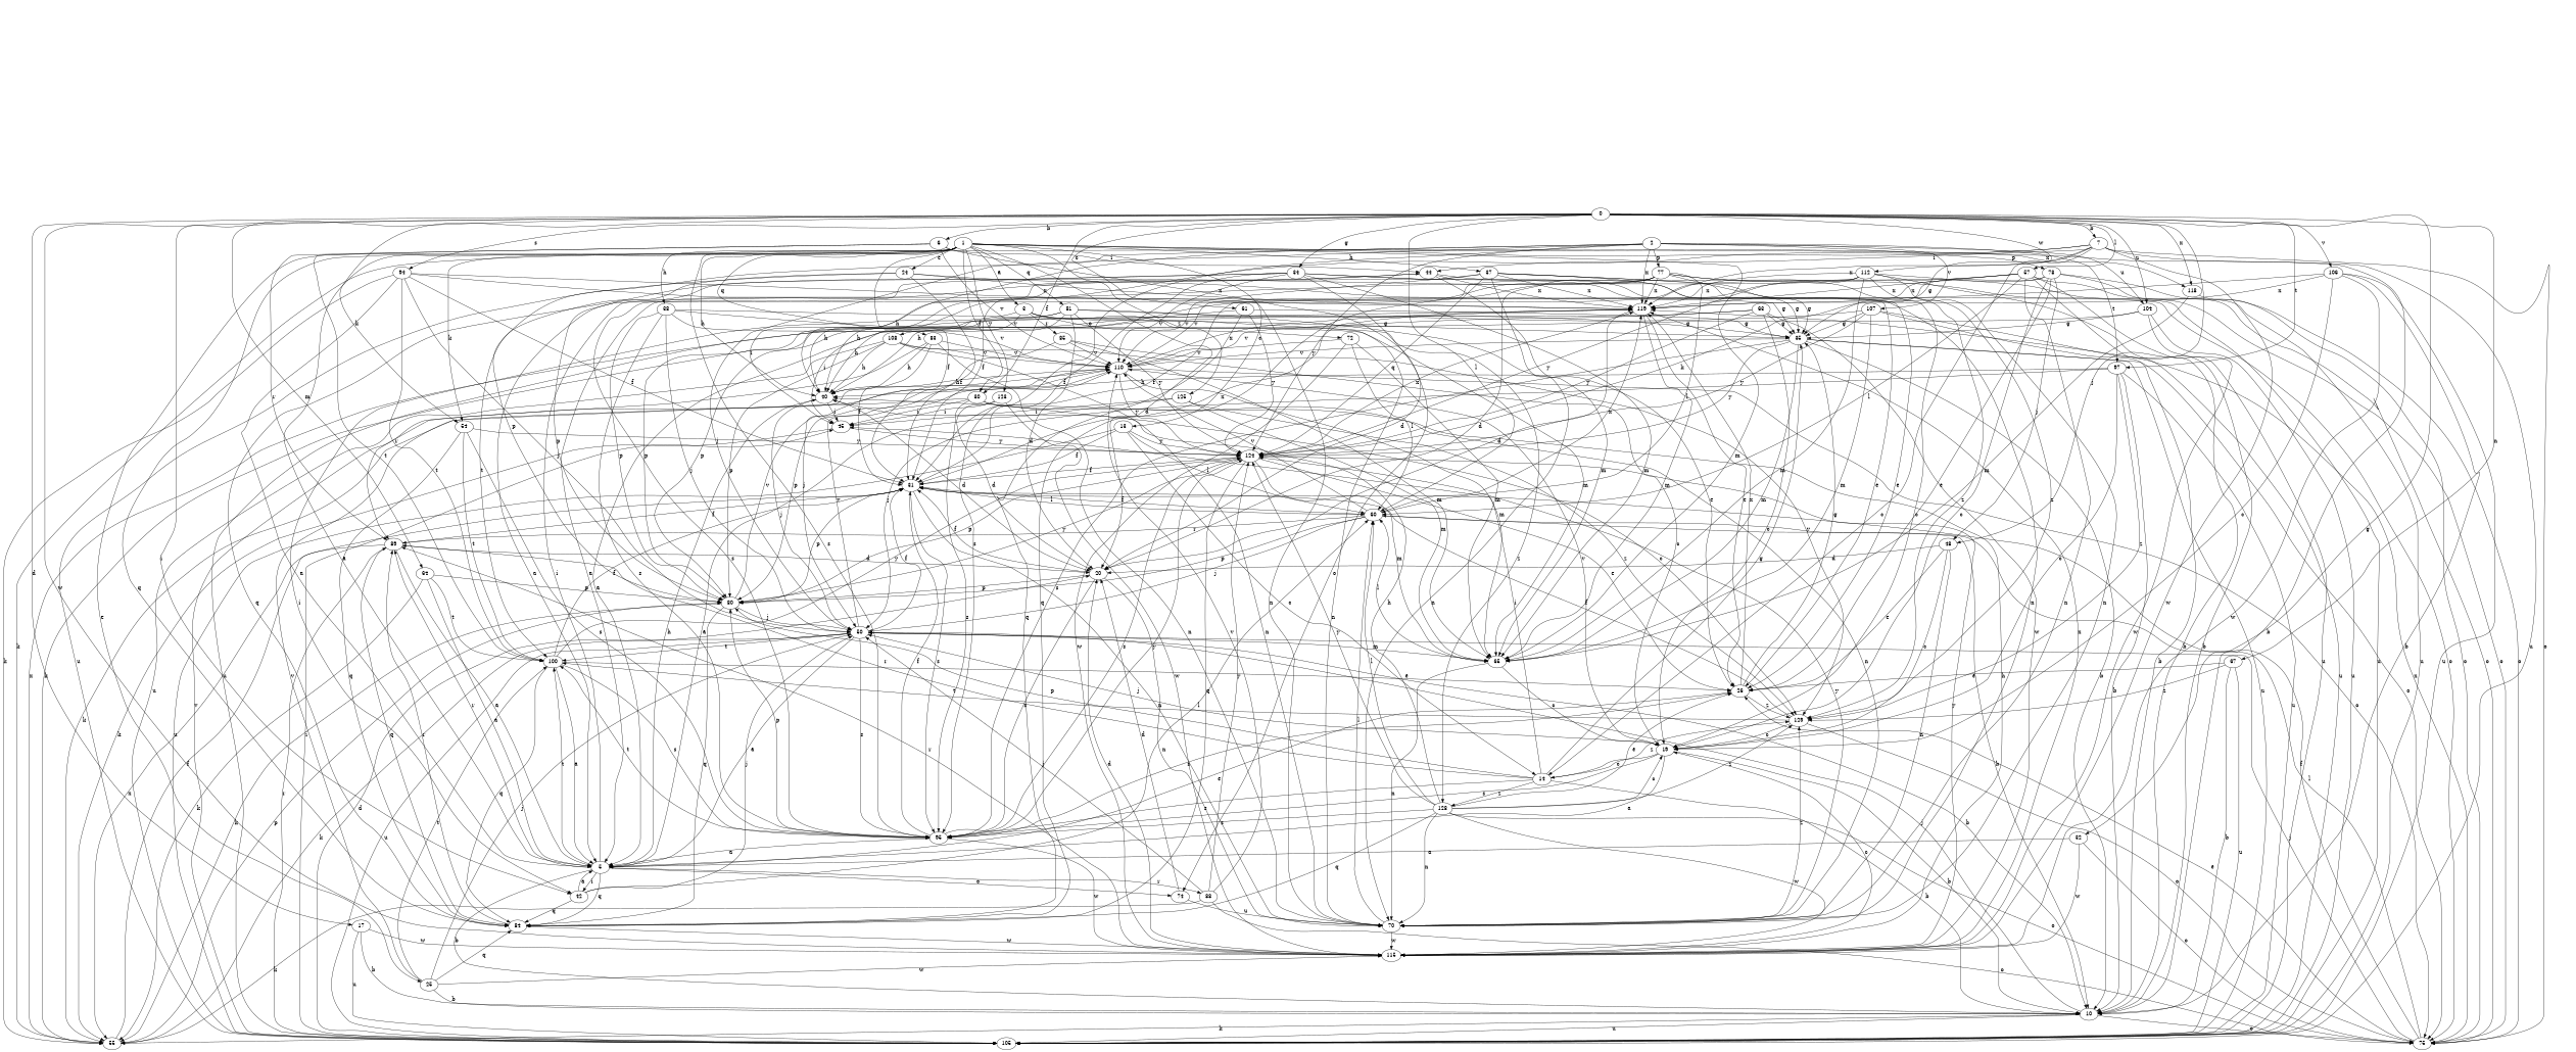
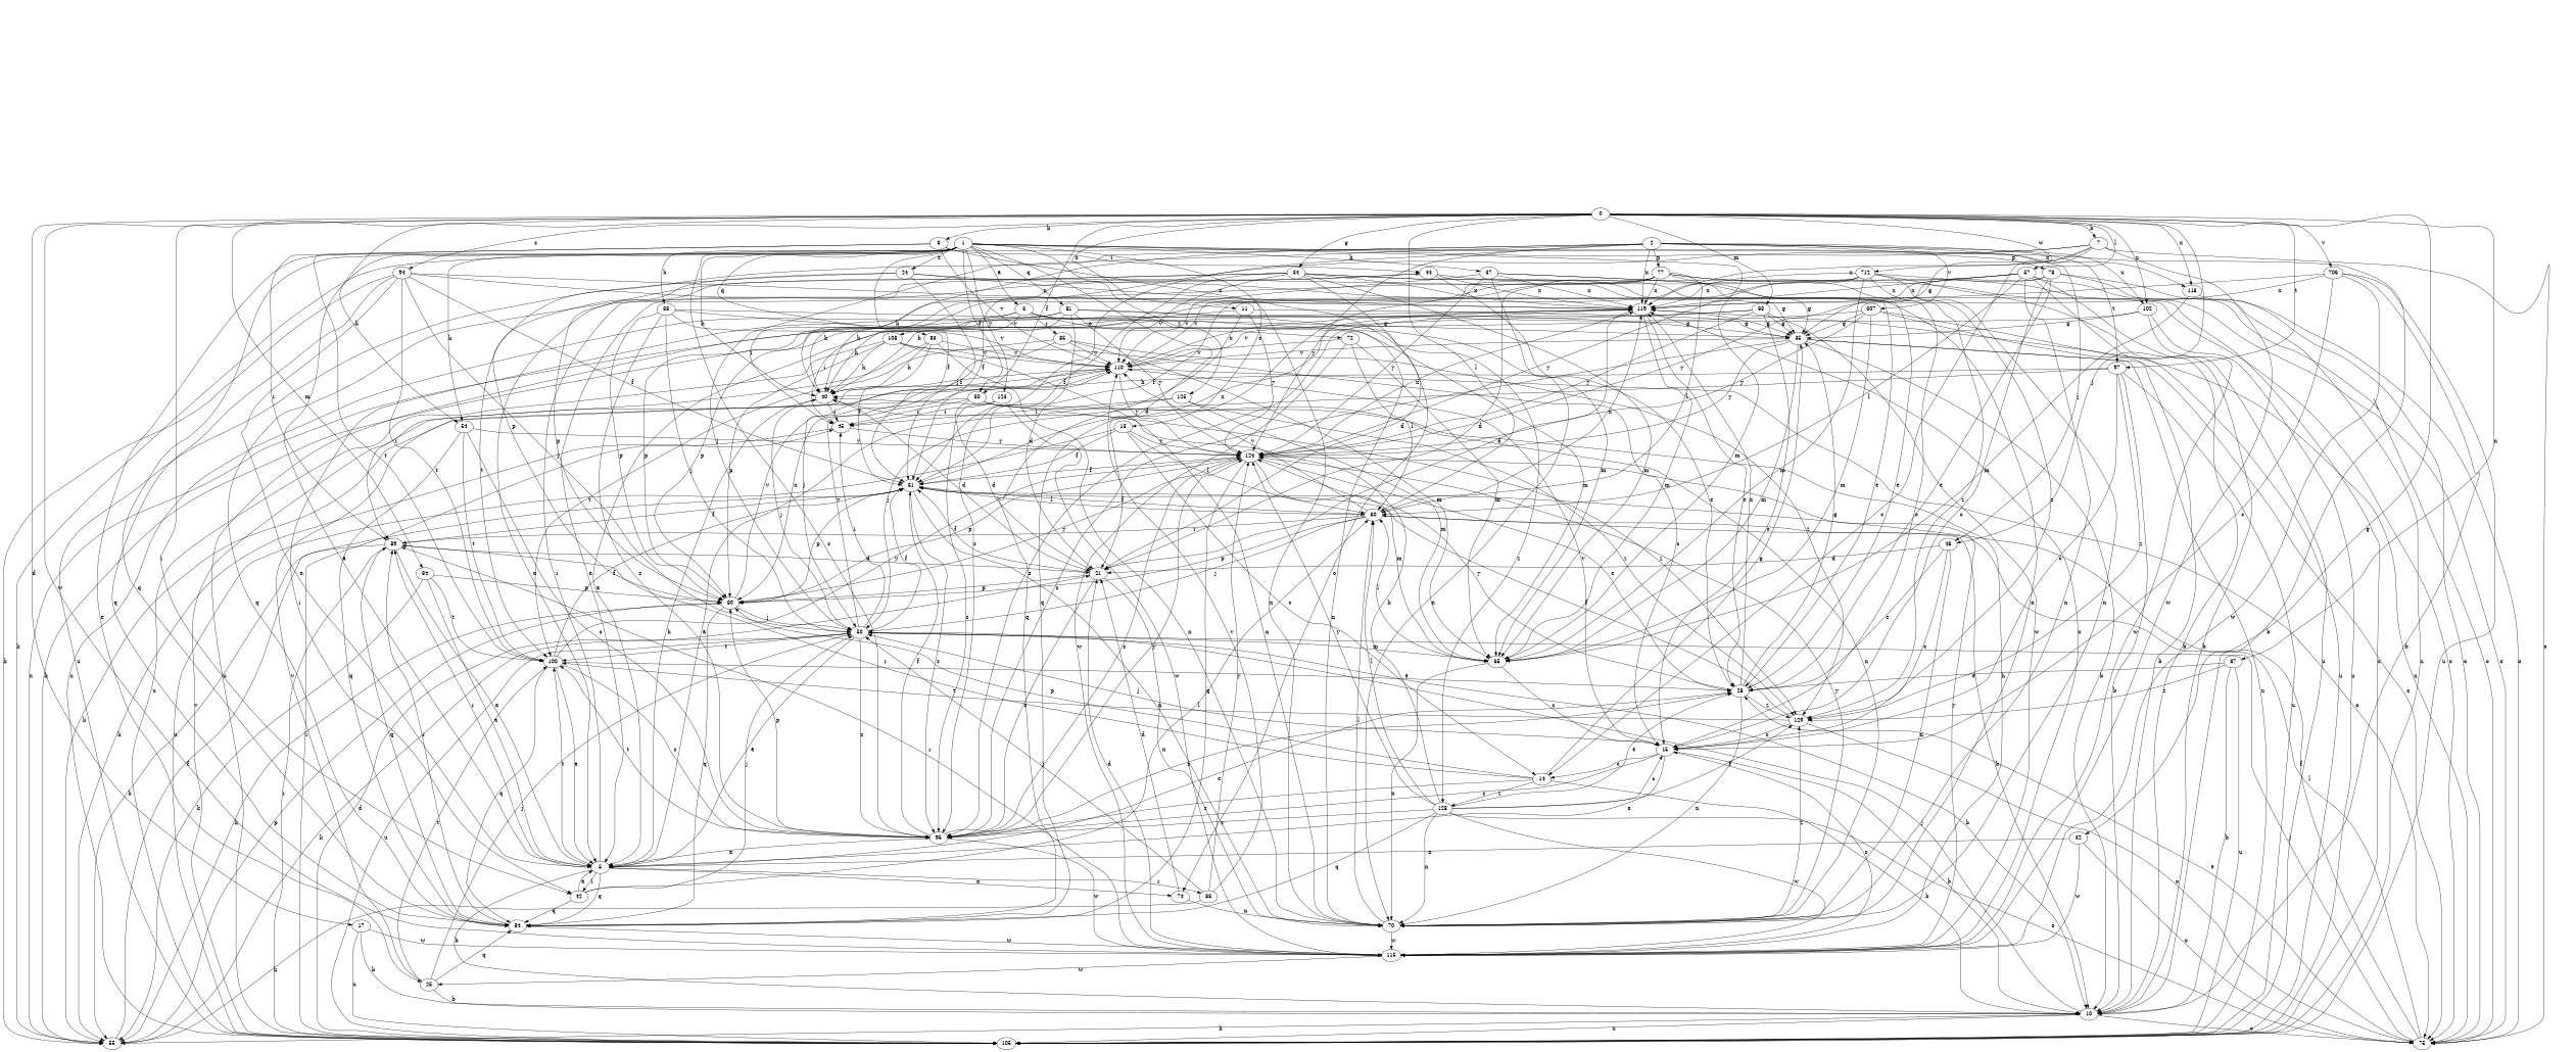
  strict digraph {
    0
    6
    7
-   11 [label=61]
+   11
    17
    30
    32
    34
    42
    48
    54
    57
    60
    63
    64
    67
    94
    97
-   104
-   106
-   112
+   104 [label=102]
+   106 [label=706]
+   112 [label=712]
    115
    118
    44
    74
    89
    100
    110
    31
    40
    119
    14
    35
    75
    105
    84
    124
    45
    10
    95
    55
    70
    129
    5
-   20
+   20 [label=21]
    65
    26
    50
-   15 [label=19]
+   15
    80
    1
    3
    13
    24
    25
    37
    38
    81
    83
    123
    125
    72
    85
    108
    128
    88
    2
    77
    78
-   107
+   107 [label=307]
    0 -> 6 [label=b]
    0 -> 7 [label=b]
    0 -> 11 [label=c]
    0 -> 17 [label=d]
    0 -> 30 [label=f]
    0 -> 32 [label=g]
    0 -> 34 [label=g]
    0 -> 42 [label=i]
    0 -> 48 [label=j]
    0 -> 54 [label=k]
    0 -> 57 [label=l]
    0 -> 60 [label=l]
+   0 -> 63 [label=m]
    0 -> 64 [label=m]
    0 -> 67 [label=n]
    0 -> 94 [label=s]
    0 -> 97 [label=t]
    0 -> 104 [label=u]
    0 -> 106 [label=v]
    0 -> 112 [label=w]
    0 -> 115 [label=w]
    0 -> 118 [label=x]
    6 -> 44 [label=i]
    6 -> 74 [label=o]
    6 -> 89 [label=r]
    6 -> 100 [label=t]
    6 -> 110 [label=v]
    7 -> 115 [label=w]
-   7 -> 44 [label=i]
    7 -> 31 [label=f]
    7 -> 40 [label=h]
    7 -> 119 [label=x]
    7 -> 14 [label=c]
    7 -> 35 [label=g]
    7 -> 75 [label=o]
-   7 -> 105 [label=u]
+   3 -> 105 [label=u]
    11 -> 35 [label=g]
    11 -> 84 [label=q]
    11 -> 124 [label=y]
    11 -> 45 [label=i]
    17 -> 115 [label=w]
    17 -> 105 [label=u]
    17 -> 10 [label=b]
    30 -> 45 [label=i]
    30 -> 95 [label=s]
    30 -> 55 [label=k]
    30 -> 70 [label=n]
-   30 -> 129 [label=c]
+   30 -> 129 [label=z]
    32 -> 115 [label=w]
    32 -> 75 [label=o]
    32 -> 5 [label=a]
    34 -> 100 [label=t]
    34 -> 110 [label=v]
    34 -> 31 [label=f]
+   34 -> 119 [label=x]
    34 -> 70 [label=n]
    34 -> 5 [label=a]
    34 -> 20 [label=d]
    34 -> 65 [label=m]
    34 -> 26 [label=e]
    42 -> 60 [label=l]
    42 -> 84 [label=q]
    42 -> 5 [label=a]
    42 -> 50 [label=j]
    48 -> 70 [label=n]
    48 -> 20 [label=d]
    48 -> 26 [label=e]
    48 -> 15 [label=c]
    54 -> 100 [label=t]
    54 -> 84 [label=q]
    54 -> 124 [label=y]
    54 -> 95 [label=s]
    57 -> 60 [label=l]
    57 -> 31 [label=f]
    57 -> 40 [label=h]
    57 -> 119 [label=x]
    57 -> 75 [label=o]
    57 -> 105 [label=u]
    57 -> 10 [label=b]
    57 -> 70 [label=n]
    60 -> 89 [label=r]
    60 -> 110 [label=v]
    60 -> 31 [label=f]
    60 -> 119 [label=x]
    60 -> 10 [label=b]
    60 -> 50 [label=j]
    60 -> 80 [label=p]
    63 -> 115 [label=w]
    63 -> 110 [label=v]
    63 -> 35 [label=g]
    63 -> 124 [label=y]
    63 -> 55 [label=k]
    63 -> 15 [label=c]
    64 -> 100 [label=t]
    64 -> 55 [label=k]
    64 -> 5 [label=a]
    64 -> 80 [label=p]
    67 -> 105 [label=u]
    67 -> 10 [label=b]
    67 -> 129 [label=z]
    67 -> 26 [label=e]
    94 -> 100 [label=t]
    94 -> 31 [label=f]
    94 -> 119 [label=x]
+   94 -> 84 [label=q]
    94 -> 55 [label=k]
    94 -> 70 [label=n]
    94 -> 5 [label=a]
    94 -> 50 [label=j]
    97 -> 40 [label=h]
    97 -> 105 [label=u]
    97 -> 10 [label=b]
    97 -> 129 [label=z]
    97 -> 50 [label=j]
    97 -> 15 [label=c]
    104 -> 115 [label=w]
    104 -> 35 [label=g]
    104 -> 105 [label=u]
    104 -> 5 [label=a]
    106 -> 115 [label=w]
    106 -> 40 [label=h]
    106 -> 119 [label=x]
    106 -> 105 [label=u]
    106 -> 10 [label=b]
    106 -> 15 [label=c]
    112 -> 110 [label=v]
    112 -> 40 [label=h]
    112 -> 119 [label=x]
    112 -> 75 [label=o]
    112 -> 124 [label=y]
    112 -> 10 [label=b]
    112 -> 70 [label=n]
    112 -> 129 [label=z]
    112 -> 65 [label=m]
    115 -> 89 [label=r]
    115 -> 40 [label=h]
    115 -> 119 [label=x]
    115 -> 124 [label=y]
    115 -> 20 [label=d]
    115 -> 15 [label=c]
    118 -> 75 [label=o]
    118 -> 65 [label=m]
    44 -> 119 [label=x]
    44 -> 84 [label=q]
    44 -> 65 [label=m]
    44 -> 26 [label=e]
-   74 -> 70 [label=u]
+   74 -> 70 [label=n]
    74 -> 20 [label=d]
    89 -> 31 [label=f]
    89 -> 84 [label=q]
-   89 -> 55 [label=x]
+   89 -> 55 [label=k]
    89 -> 5 [label=a]
    89 -> 20 [label=d]
    100 -> 31 [label=f]
    100 -> 84 [label=q]
    100 -> 124 [label=y]
    100 -> 95 [label=s]
    100 -> 5 [label=a]
    100 -> 26 [label=e]
-   110 -> 40 [label=h]
+   110 -> 40 [label=j]
    110 -> 119 [label=x]
    110 -> 75 [label=o]
    110 -> 124 [label=y]
-   110 -> 65 [label=m]
-   110 -> 80 [label=p]
+   110 -> 80 [label=x]
    31 -> 60 [label=l]
    31 -> 119 [label=x]
    31 -> 95 [label=s]
    31 -> 70 [label=n]
    31 -> 80 [label=p]
    40 -> 45 [label=i]
    40 -> 20 [label=d]
    40 -> 50 [label=j]
-   37 -> 35 [label=g]
-   37 -> 95 [label=s]
+   119 -> 35 [label=g]
+   119 -> 95 [label=s]
    119 -> 20 [label=d]
    119 -> 65 [label=m]
    119 -> 26 [label=e]
    14 -> 89 [label=r]
    14 -> 35 [label=g]
    14 -> 10 [label=b]
    14 -> 95 [label=s]
-   14 -> 129 [label=z]
    14 -> 80 [label=p]
    14 -> 128 [label=z]
    35 -> 110 [label=v]
    35 -> 75 [label=o]
    35 -> 105 [label=u]
    35 -> 124 [label=y]
    35 -> 10 [label=b]
    35 -> 95 [label=s]
    35 -> 65 [label=m]
    75 -> 60 [label=l]
    75 -> 31 [label=f]
    75 -> 119 [label=x]
    75 -> 26 [label=e]
    75 -> 50 [label=j]
    105 -> 89 [label=r]
    105 -> 110 [label=v]
    105 -> 45 [label=i]
    105 -> 20 [label=d]
    84 -> 115 [label=w]
    84 -> 89 [label=r]
    124 -> 31 [label=f]
    124 -> 119 [label=x]
    124 -> 84 [label=q]
    124 -> 95 [label=s]
    124 -> 65 [label=m]
    124 -> 26 [label=e]
    124 -> 80 [label=p]
    45 -> 124 [label=y]
    45 -> 55 [label=k]
    10 -> 75 [label=o]
    10 -> 105 [label=u]
    10 -> 55 [label=k]
    10 -> 50 [label=j]
    95 -> 115 [label=w]
    95 -> 100 [label=t]
    95 -> 31 [label=f]
    95 -> 124 [label=y]
    95 -> 5 [label=a]
    95 -> 80 [label=p]
    55 -> 31 [label=f]
    55 -> 119 [label=x]
    55 -> 80 [label=p]
    70 -> 60 [label=l]
    70 -> 115 [label=w]
    70 -> 124 [label=y]
    70 -> 129 [label=z]
    129 -> 100 [label=t]
    129 -> 31 [label=f]
    129 -> 75 [label=o]
    129 -> 15 [label=c]
    5 -> 42 [label=i]
    5 -> 44 [label=i]
    5 -> 74 [label=o]
    5 -> 89 [label=r]
    5 -> 100 [label=t]
    5 -> 40 [label=h]
    5 -> 84 [label=q]
    5 -> 10 [label=b]
    5 -> 26 [label=e]
    5 -> 88 [label=r]
    20 -> 31 [label=f]
    20 -> 95 [label=s]
    20 -> 70 [label=n]
    20 -> 80 [label=p]
    65 -> 60 [label=l]
    65 -> 70 [label=n]
    65 -> 15 [label=c]
    26 -> 119 [label=x]
    26 -> 35 [label=g]
+   26 -> 124 [label=y]
    26 -> 95 [label=s]
+   26 -> 70 [label=n]
    26 -> 129 [label=z]
    50 -> 100 [label=t]
    50 -> 110 [label=v]
    50 -> 31 [label=f]
    50 -> 105 [label=u]
-   14 -> 45 [label=i]
+   50 -> 45 [label=i]
    50 -> 10 [label=b]
    50 -> 95 [label=s]
    50 -> 55 [label=k]
    50 -> 5 [label=a]
    50 -> 65 [label=m]
    15 -> 110 [label=v]
    15 -> 14 [label=c]
    15 -> 10 [label=b]
    15 -> 95 [label=s]
    15 -> 5 [label=a]
    15 -> 50 [label=j]
    80 -> 110 [label=v]
    80 -> 84 [label=q]
    80 -> 124 [label=y]
    80 -> 55 [label=k]
    80 -> 50 [label=j]
    1 -> 30 [label=f]
    1 -> 54 [label=k]
    1 -> 118 [label=x]
    1 -> 31 [label=f]
    1 -> 40 [label=h]
    1 -> 84 [label=q]
    1 -> 10 [label=b]
    1 -> 95 [label=s]
    1 -> 5 [label=a]
    1 -> 20 [label=d]
    1 -> 65 [label=m]
    1 -> 3 [label=a]
    1 -> 13 [label=c]
    1 -> 24 [label=e]
    1 -> 25 [label=e]
    1 -> 37 [label=h]
    1 -> 38 [label=h]
    1 -> 81 [label=q]
    1 -> 83 [label=q]
    1 -> 123 [label=y]
    1 -> 125 [label=z]
    3 -> 42 [label=i]
    3 -> 70 [label=n]
    3 -> 72 [label=o]
    3 -> 85 [label=r]
    3 -> 108 [label=v]
    3 -> 128 [label=z]
    13 -> 60 [label=l]
    13 -> 31 [label=f]
    13 -> 14 [label=c]
    13 -> 105 [label=u]
    13 -> 124 [label=y]
    24 -> 31 [label=f]
    24 -> 119 [label=x]
    24 -> 35 [label=g]
    24 -> 105 [label=u]
    24 -> 80 [label=p]
-   25 -> 115 [label=w]
+   115 -> 25 [label=w]
    25 -> 100 [label=t]
    25 -> 110 [label=v]
    25 -> 84 [label=q]
    25 -> 10 [label=b]
    25 -> 50 [label=j]
    37 -> 110 [label=v]
    37 -> 119 [label=x]
    37 -> 75 [label=o]
-   37 -> 124 [label=q]
+   37 -> 124 [label=y]
    37 -> 70 [label=n]
    37 -> 15 [label=c]
    38 -> 110 [label=v]
    38 -> 35 [label=g]
    38 -> 95 [label=s]
    38 -> 65 [label=m]
    38 -> 50 [label=j]
    38 -> 80 [label=p]
    81 -> 40 [label=h]
    81 -> 35 [label=g]
    81 -> 105 [label=u]
    81 -> 124 [label=y]
    81 -> 20 [label=d]
    81 -> 26 [label=e]
    81 -> 80 [label=p]
    83 -> 89 [label=r]
    83 -> 110 [label=v]
    83 -> 31 [label=f]
    83 -> 40 [label=h]
    83 -> 70 [label=n]
    123 -> 115 [label=w]
    123 -> 45 [label=i]
    123 -> 20 [label=d]
    125 -> 45 [label=i]
    125 -> 129 [label=z]
    125 -> 5 [label=a]
    125 -> 65 [label=m]
    72 -> 60 [label=l]
    72 -> 115 [label=w]
    72 -> 110 [label=v]
    72 -> 65 [label=m]
+   85 -> 100 [label=t]
    85 -> 110 [label=v]
-   85 -> 129 [label=y]
+   85 -> 129 [label=z]
    85 -> 65 [label=m]
    85 -> 50 [label=j]
    108 -> 110 [label=v]
    108 -> 40 [label=h]
    108 -> 105 [label=u]
    108 -> 70 [label=n]
    108 -> 15 [label=c]
    108 -> 80 [label=p]
    128 -> 60 [label=l]
    128 -> 115 [label=w]
    128 -> 40 [label=h]
    128 -> 75 [label=o]
    128 -> 84 [label=q]
    128 -> 124 [label=y]
    128 -> 95 [label=s]
    128 -> 70 [label=n]
-   128 -> 129 [label=z]
+   128 -> 129 [label=f]
    128 -> 26 [label=e]
    128 -> 15 [label=c]
    88 -> 110 [label=v]
-   88 -> 75 [label=o]
    88 -> 124 [label=y]
    88 -> 55 [label=k]
    88 -> 50 [label=j]
-   78 -> 48 [label=j]
+   2 -> 48 [label=j]
    2 -> 97 [label=t]
    2 -> 104 [label=u]
    2 -> 119 [label=x]
    2 -> 124 [label=y]
    2 -> 95 [label=s]
    2 -> 55 [label=k]
    2 -> 50 [label=j]
    2 -> 80 [label=p]
    2 -> 77 [label=p]
    2 -> 78 [label=p]
    2 -> 107 [label=v]
    77 -> 60 [label=l]
    77 -> 119 [label=x]
    77 -> 35 [label=g]
    77 -> 105 [label=u]
    77 -> 84 [label=q]
    77 -> 45 [label=i]
    77 -> 129 [label=z]
    77 -> 5 [label=a]
    77 -> 20 [label=d]
    78 -> 119 [label=x]
    78 -> 75 [label=o]
    78 -> 105 [label=u]
-   78 -> 124 [label=k]
+   78 -> 124 [label=y]
    78 -> 26 [label=e]
    78 -> 15 [label=c]
    107 -> 35 [label=g]
    107 -> 105 [label=u]
    107 -> 124 [label=y]
    107 -> 10 [label=b]
    107 -> 65 [label=m]
    107 -> 80 [label=p]
  }
